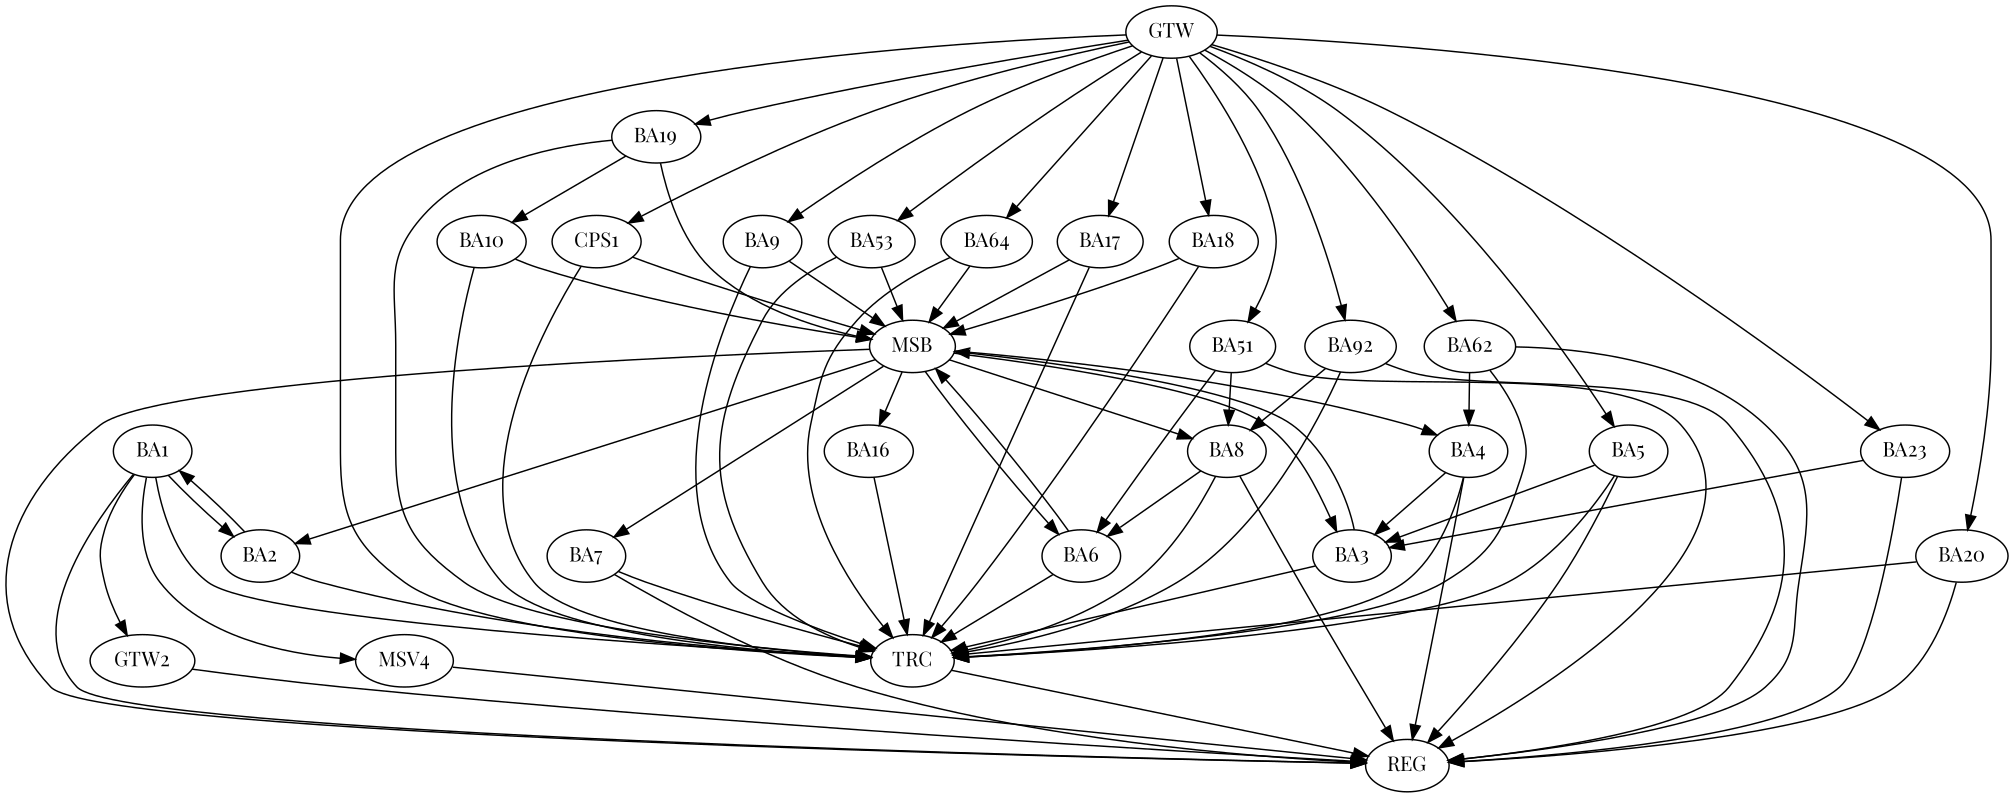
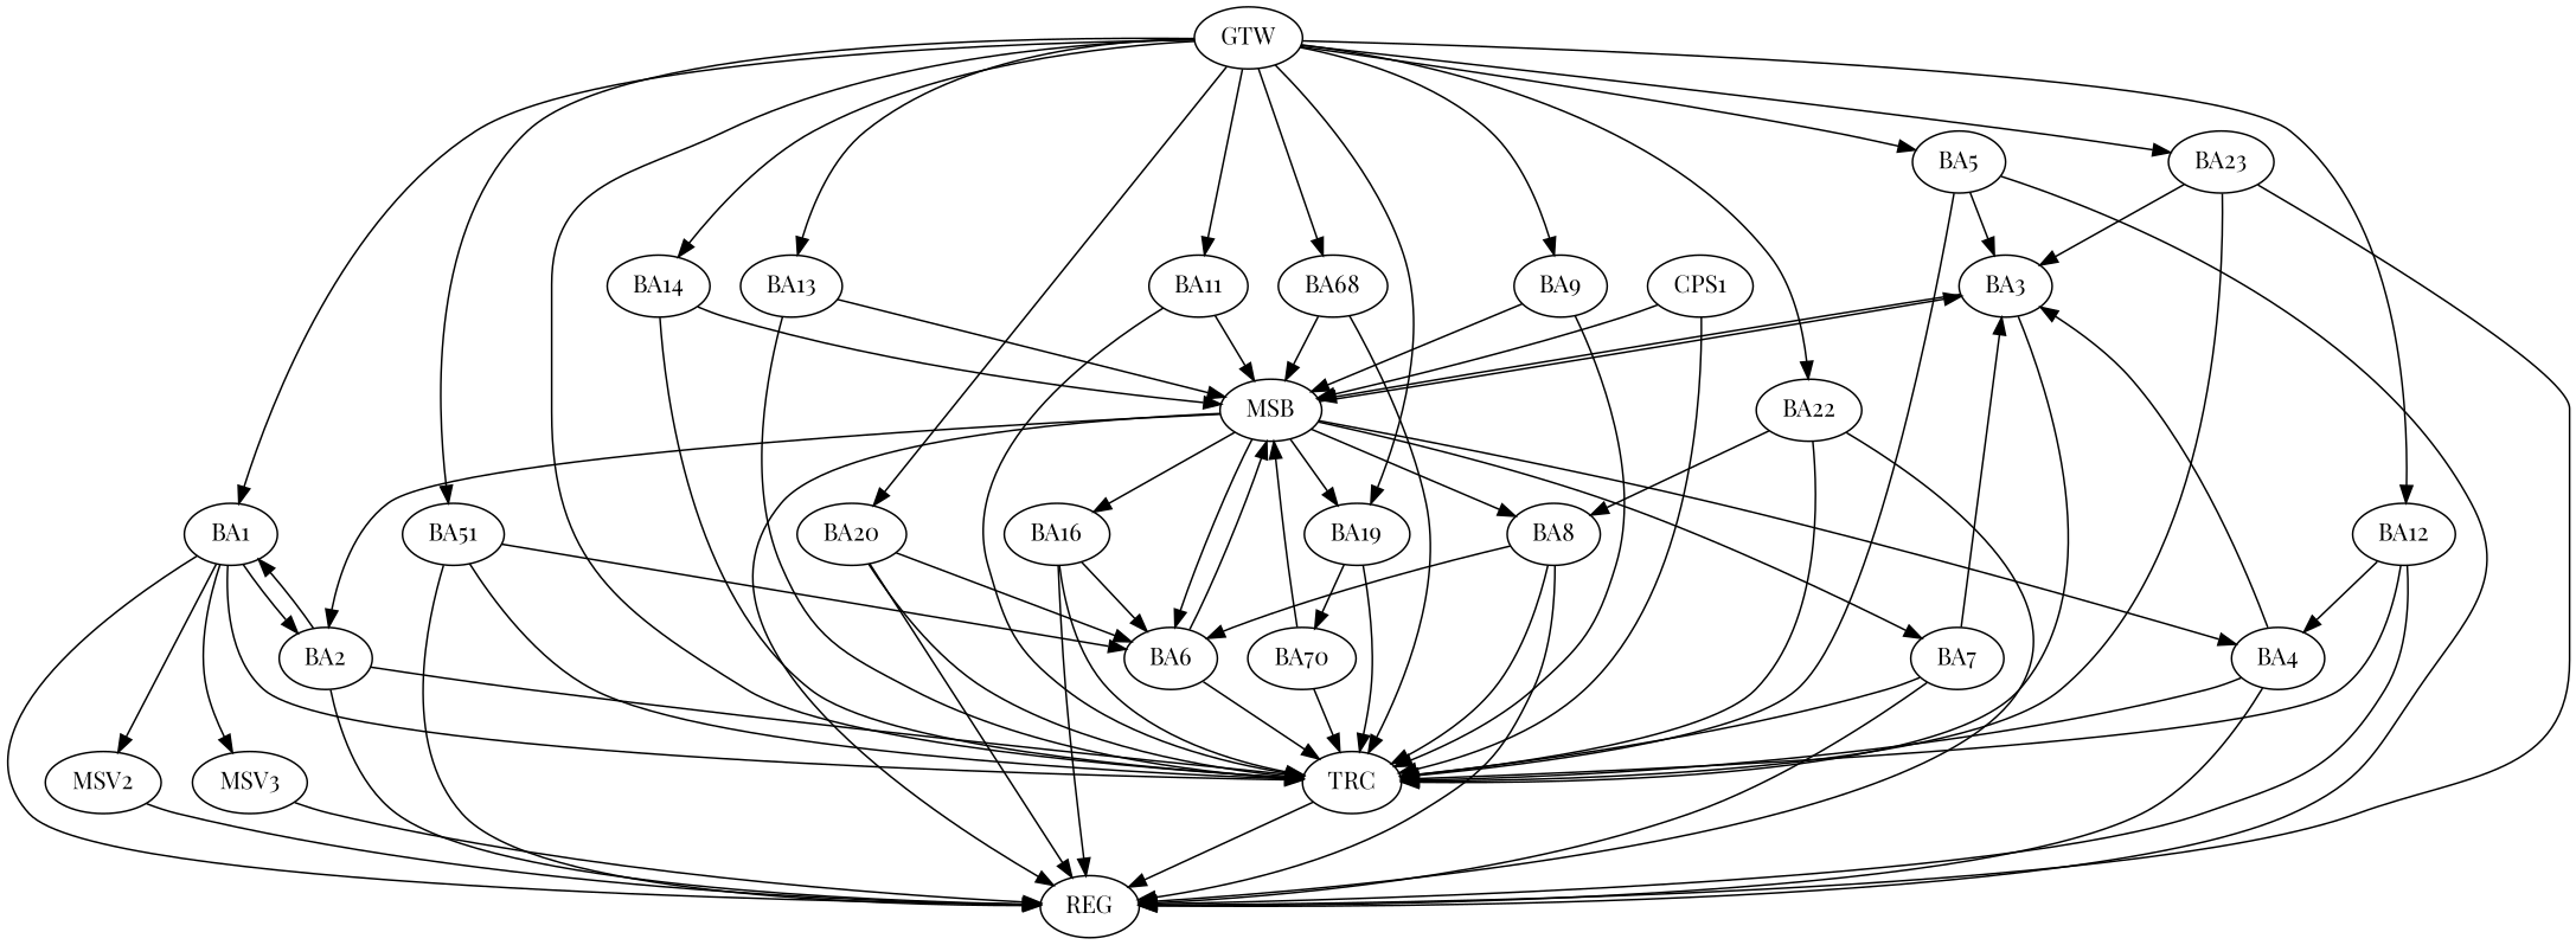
  strict digraph {
    fontname="Playfair Display"
    node [fontname="Playfair Display"]
    edge [fontname="Playfair Display"]
    n1 [label=BA1]
    n2 [label=BA2]
    n3 [label=REG]
    n4 [label=TRC]
-   n5 [label=GTW2]
-   n6 [label=MSV4]
+   n5 [label=MSV2]
+   n6 [label=MSV3]
    n7 [label=BA3]
    n8 [label=MSB]
    n9 [label=BA4]
    n10 [label=BA6]
    n11 [label=BA7]
    n12 [label=BA8]
    n13 [label=BA16]
    n14 [label=BA5]
    n15 [label=BA9]
-   n16 [label=BA10]
+   n16 [label=BA70]
    n17 [label=BA51]
-   n18 [label=BA62]
-   n19 [label=BA53]
-   n20 [label=BA64]
-   n21 [label=BA17]
-   n22 [label=BA18]
+   n18 [label=BA12]
+   n19 [label=BA13]
+   n20 [label=BA14]
+   n21 [label=BA11]
+   n22 [label=BA68]
    n23 [label=BA19]
    n24 [label=BA20]
-   n25 [label=BA92]
+   n25 [label=BA22]
    n26 [label=BA23]
    n27 [label=CPS1]
    n28 [label=GTW]
    n1 -> n2
    n1 -> n3
    n1 -> n4
    n1 -> n5
    n1 -> n6
    n2 -> n1
+   n2 -> n3
    n2 -> n4
    n4 -> n3
    n5 -> n3
    n6 -> n3
    n7 -> n4
    n7 -> n8
    n8 -> n2
    n8 -> n3
    n8 -> n7
    n8 -> n9
    n8 -> n10
    n8 -> n11
    n8 -> n12
    n8 -> n13
    n9 -> n3
    n9 -> n4
    n9 -> n7
    n10 -> n4
    n10 -> n8
    n11 -> n3
    n11 -> n4
+   n11 -> n7
    n12 -> n3
    n12 -> n4
    n12 -> n10
+   n13 -> n3
    n13 -> n4
+   n13 -> n10
    n14 -> n3
    n14 -> n4
    n14 -> n7
    n15 -> n4
    n15 -> n8
    n16 -> n4
    n16 -> n8
    n17 -> n3
-   n17 -> n12
+   n17 -> n4
    n17 -> n10
    n18 -> n3
    n18 -> n4
    n18 -> n9
    n19 -> n4
    n19 -> n8
    n20 -> n4
    n20 -> n8
    n21 -> n4
    n21 -> n8
    n22 -> n4
    n22 -> n8
    n23 -> n4
-   n23 -> n8
+   n8 -> n23
    n23 -> n16
    n24 -> n3
    n24 -> n4
+   n24 -> n10
    n25 -> n3
    n25 -> n4
    n25 -> n12
    n26 -> n3
+   n26 -> n4
    n26 -> n7
    n27 -> n4
    n27 -> n8
    n28 -> n4
    n28 -> n14
    n28 -> n15
    n28 -> n17
    n28 -> n18
    n28 -> n19
    n28 -> n20
    n28 -> n21
    n28 -> n22
    n28 -> n23
    n28 -> n24
    n28 -> n25
    n28 -> n26
-   n28 -> n27
+   n28 -> n1
  }
